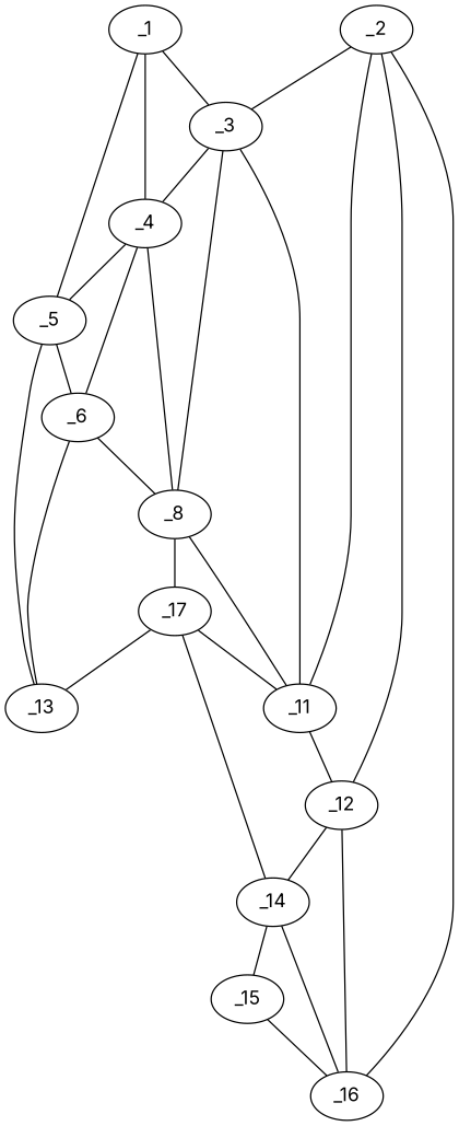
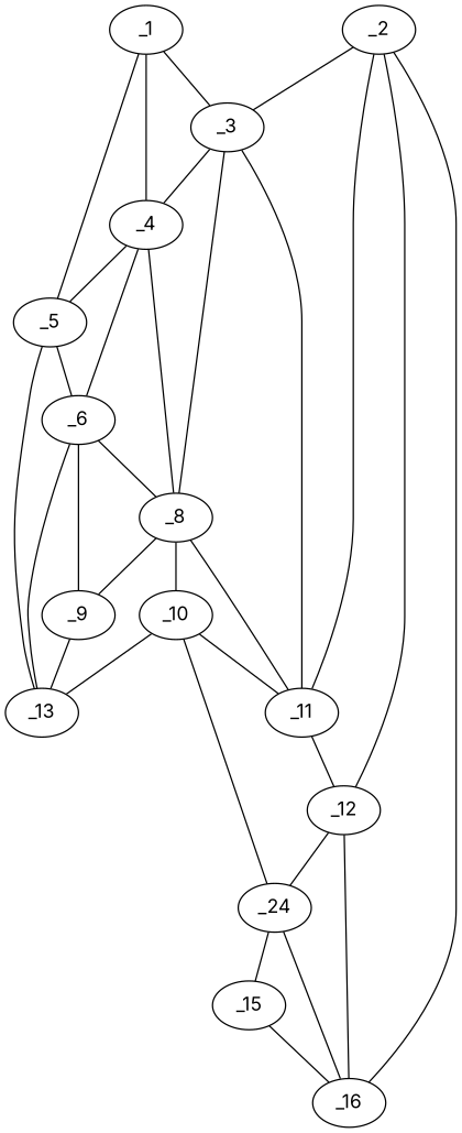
  graph {
    fontname=Inter
    node [fontname=Inter y=12]
    edge [fontname=Inter valence=2]
    _1 [x=18 y=37]
    _3 [x=23 y=42]
    _4 [x=32]
    _5 [x=34 y=5]
    _2 [x=21 y=74]
    _11 [x=75 y=74]
    _12 [x=81 y=81]
    _16 [x=100 y=123]
    _8 [x=65 y=20]
    _6 [x=47 y=7]
    _13 [x=82 y=3]
-   _14 [x=85 y=72]
-   _10 [x=73 y=19 label=_17]
+   _14 [x=85 y=72 label=_24]
+   _9 [x=70 y=8]
+   _10 [x=73 y=19]
    _15 [x=90]
    _1 -- _3
    _1 -- _4
    _1 -- _5 [valence=1]
    _3 -- _4
    _3 -- _11 [valence=1]
    _3 -- _8
    _4 -- _5
    _4 -- _8 [valence=1]
    _4 -- _6
    _5 -- _6
    _5 -- _13 [valence=1]
    _2 -- _3
    _2 -- _11
    _2 -- _12
    _2 -- _16 [valence=1]
    _11 -- _12
    _12 -- _16
    _12 -- _14
    _8 -- _11 [valence=1]
+   _8 -- _9 [valence=1]
    _8 -- _10
    _6 -- _8
    _6 -- _13 [valence=1]
+   _6 -- _9
    _14 -- _16 [valence=1]
    _14 -- _15
+   _9 -- _13
    _10 -- _11
    _10 -- _13 [valence=1]
    _10 -- _14
    _15 -- _16 [valence=1]
  }
